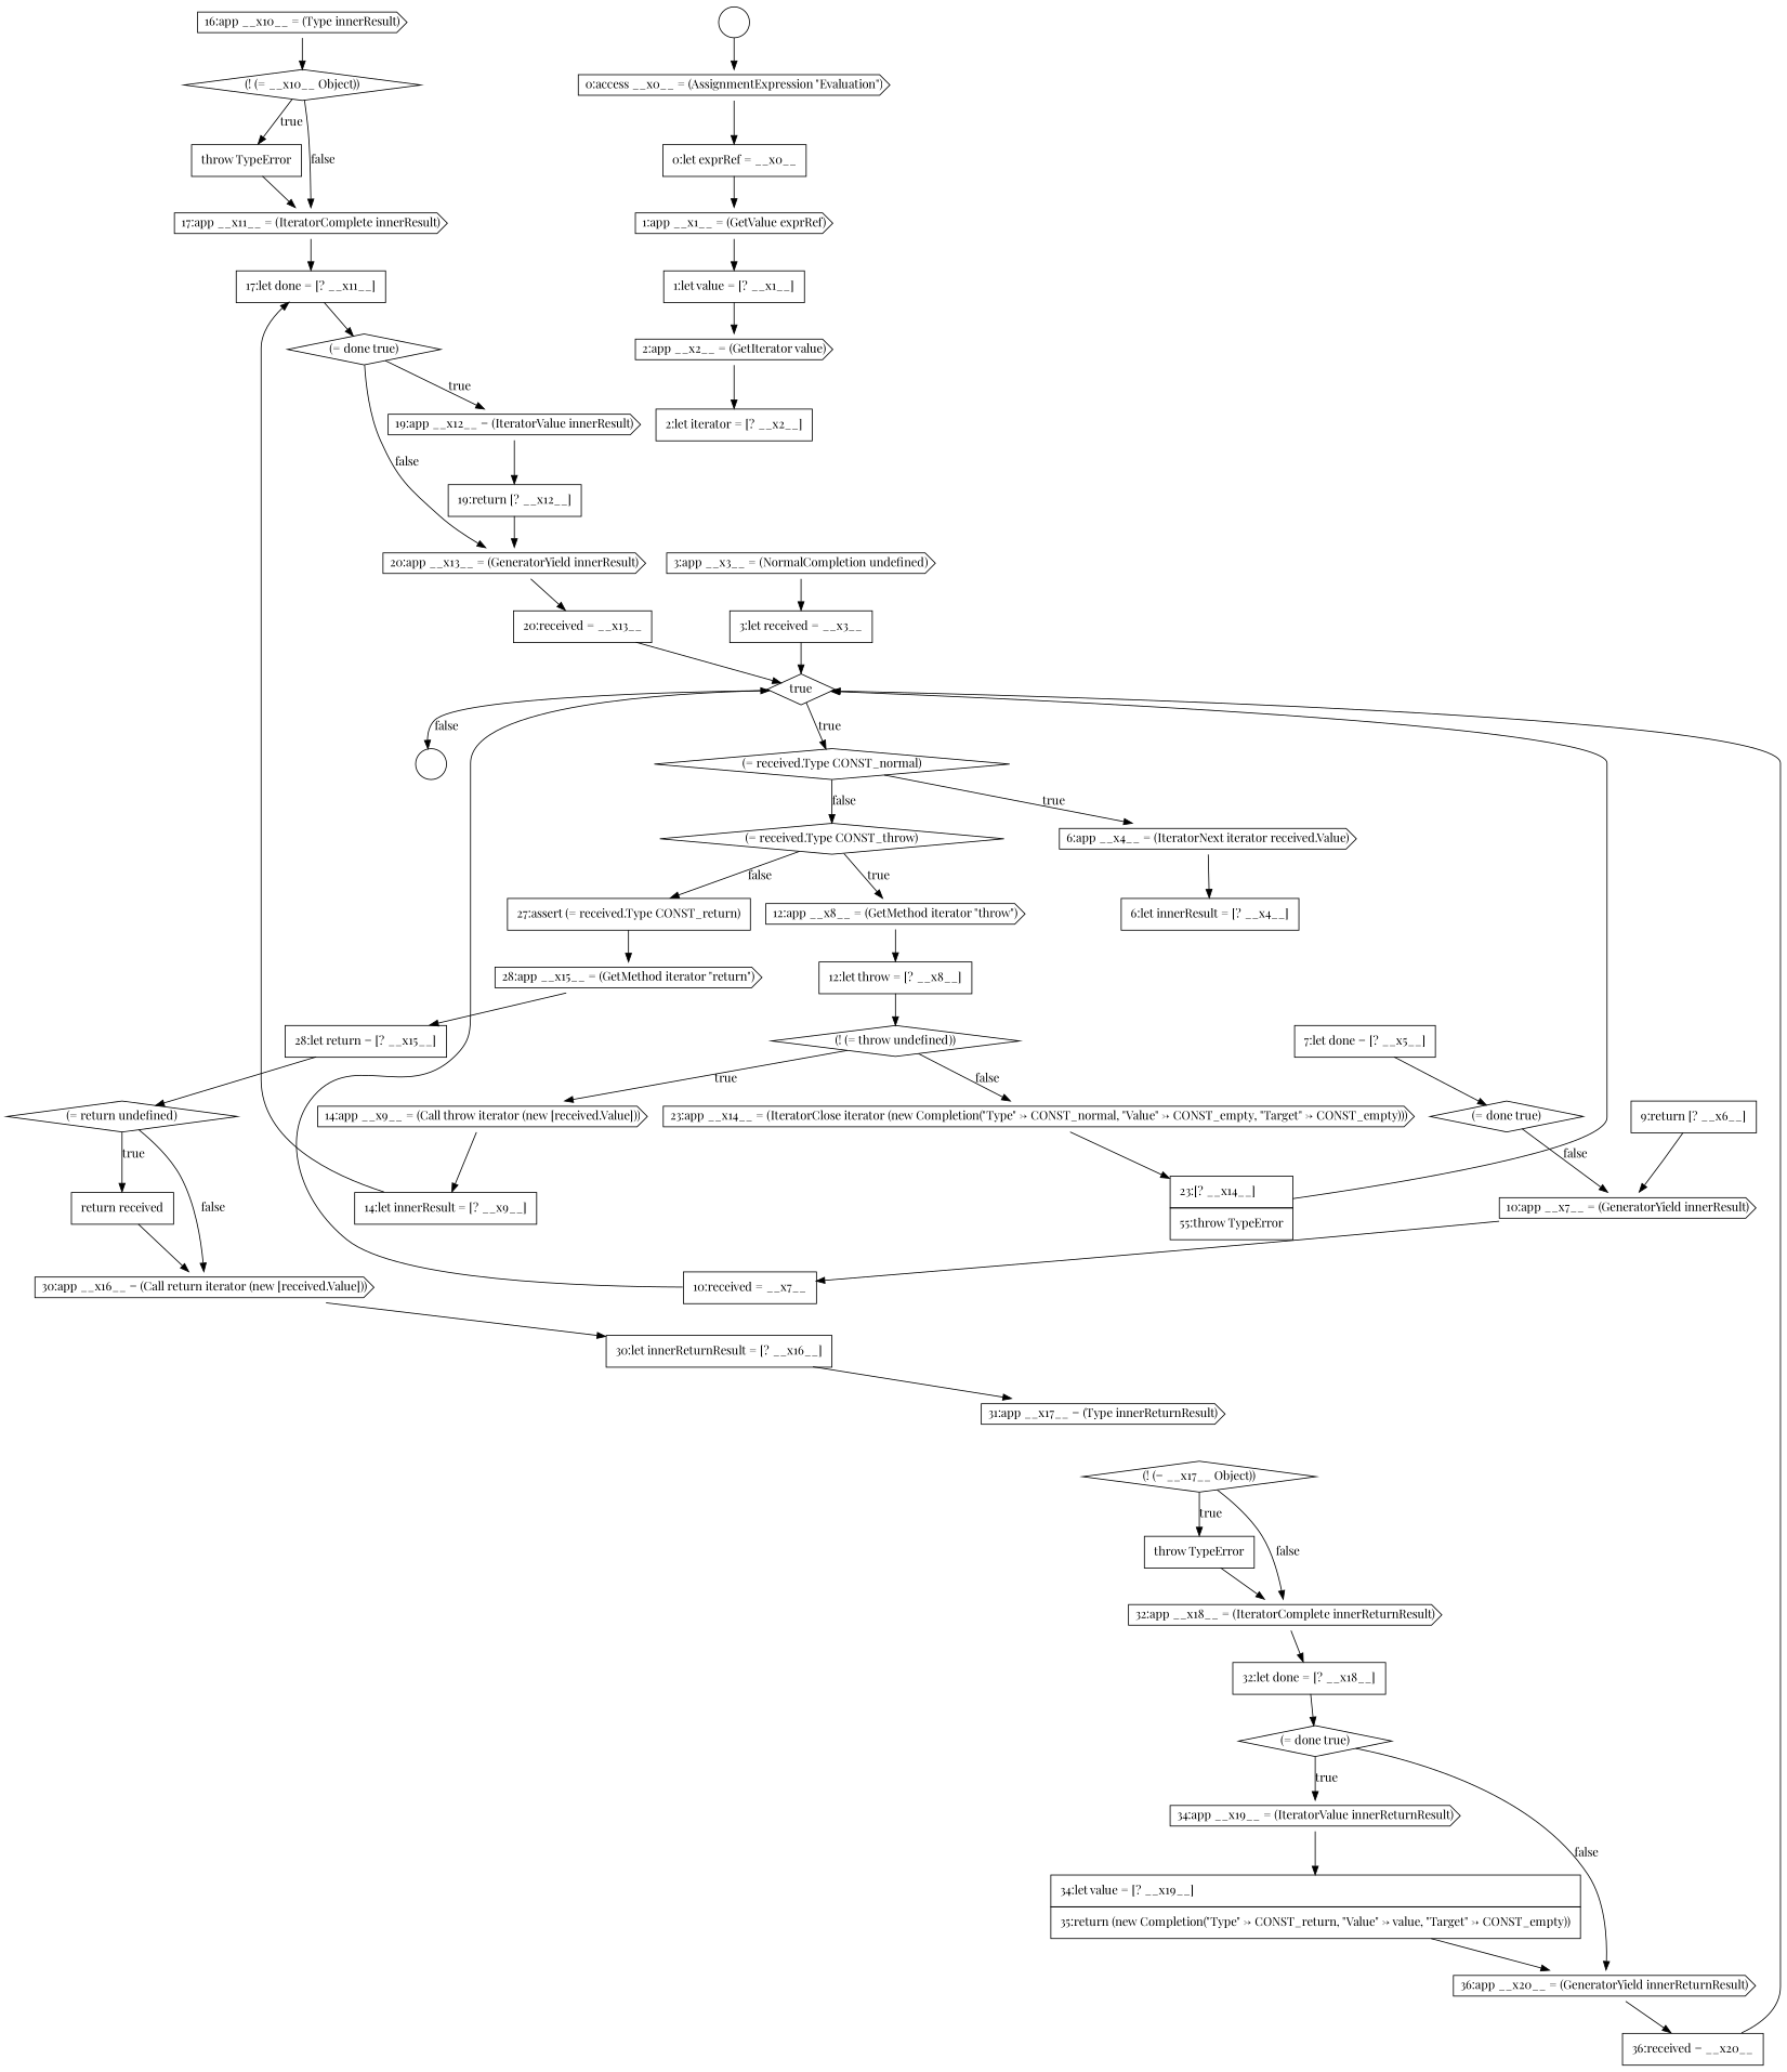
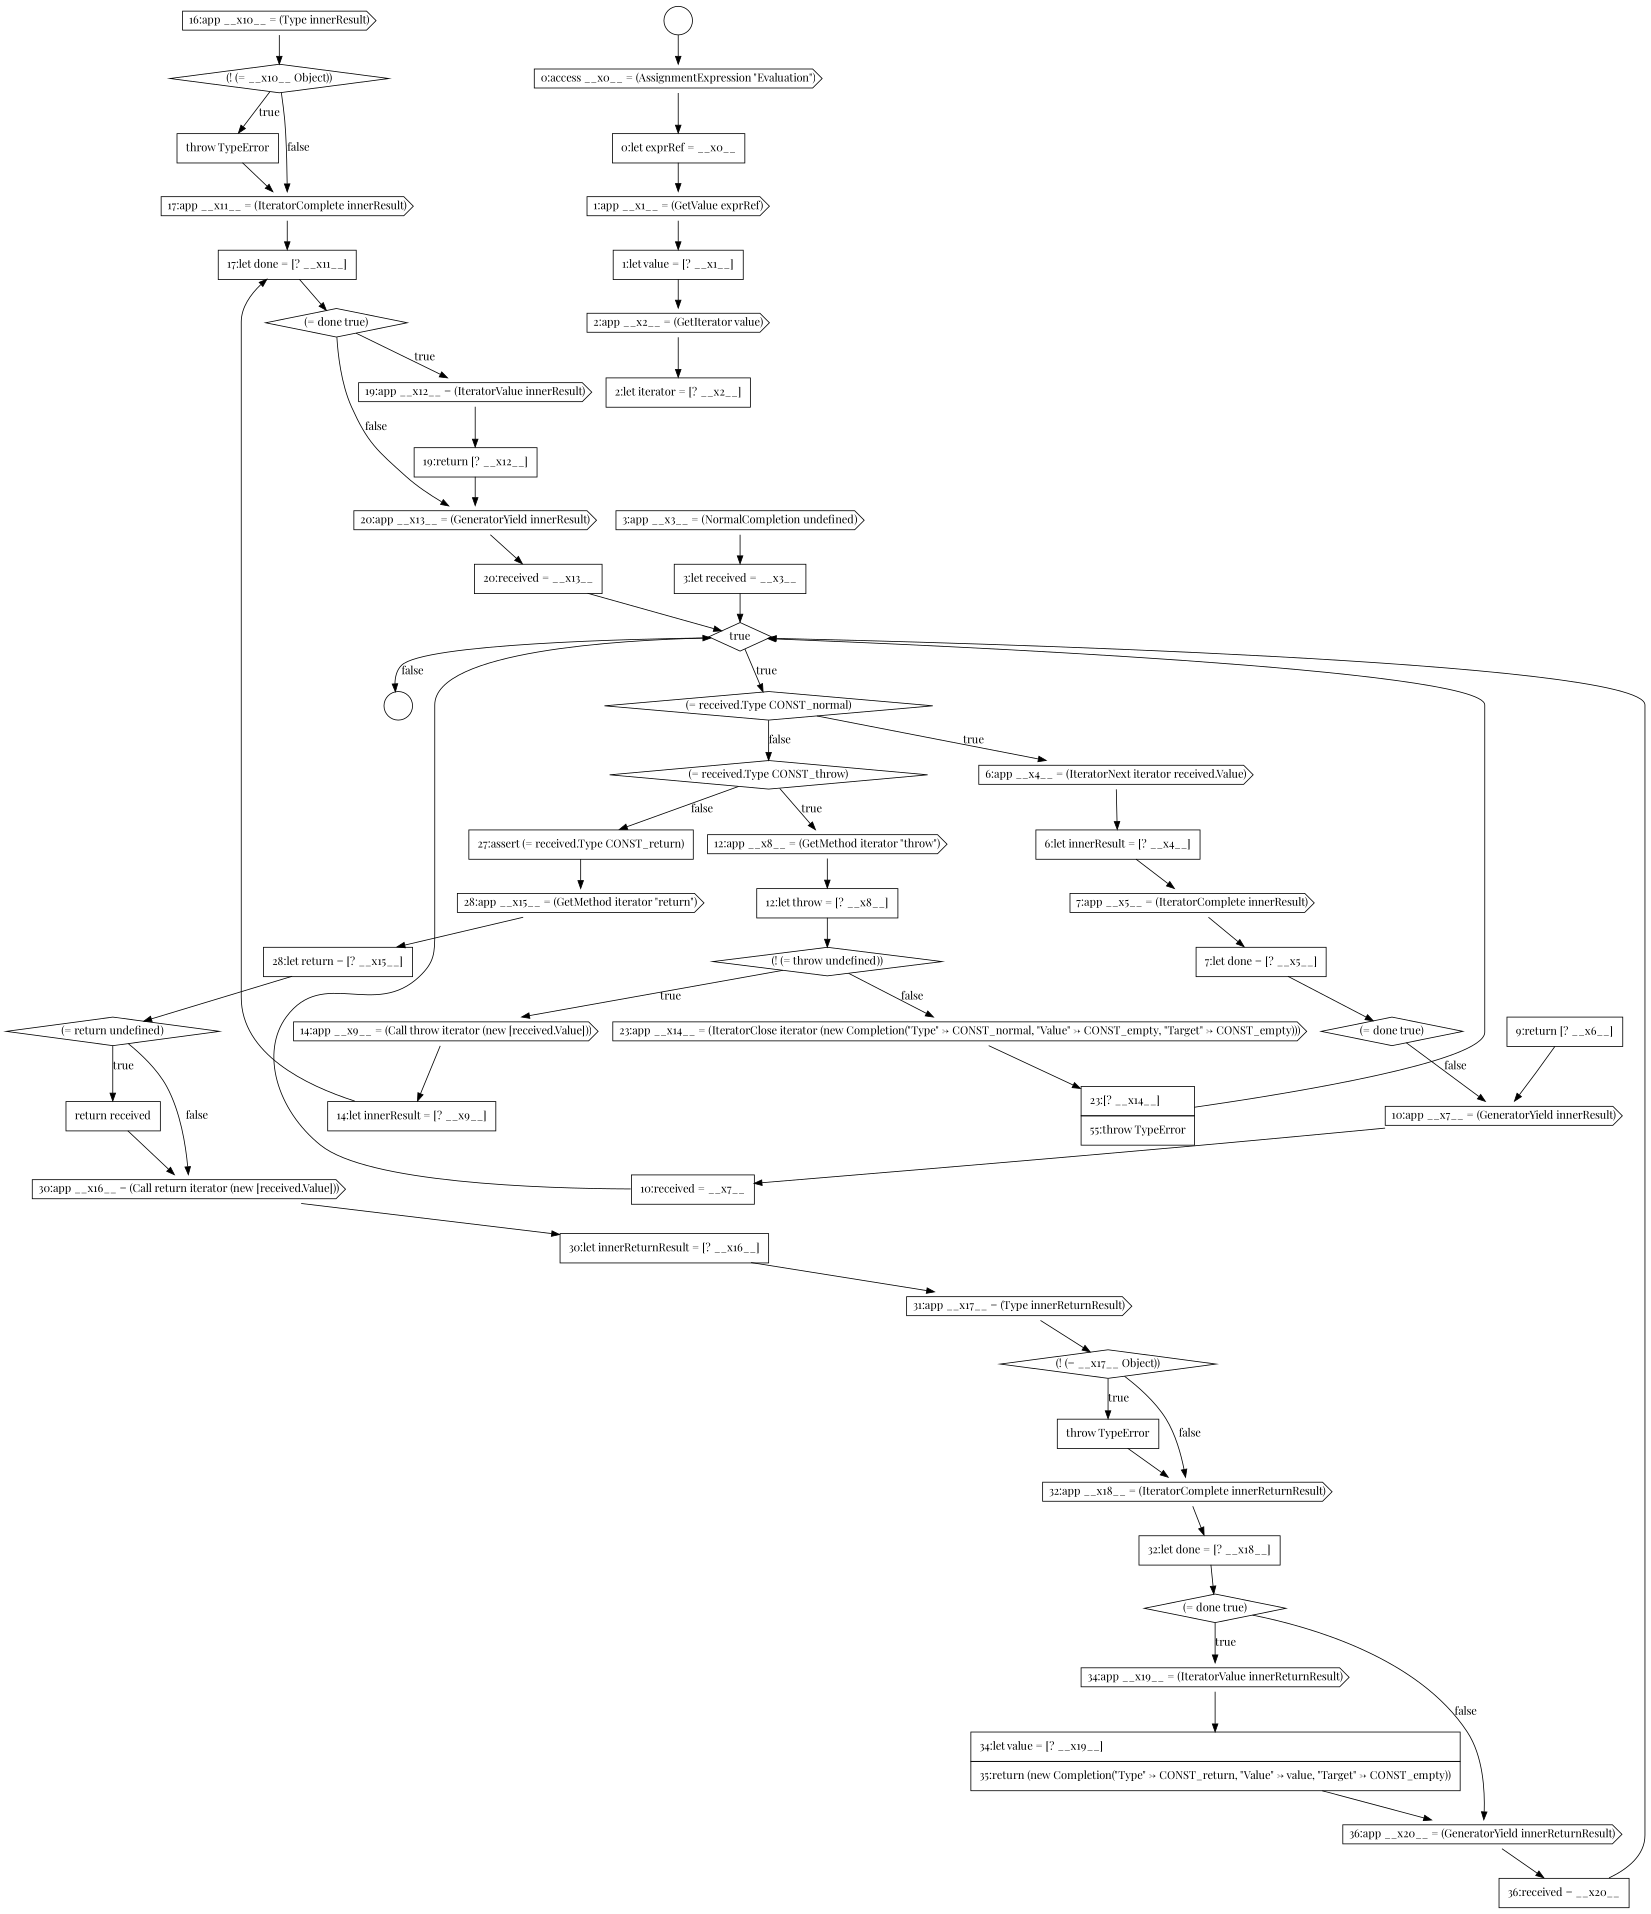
  digraph {
    fontname="Playfair Display"
    node [color=black fillcolor=white fontname="Playfair Display" shape=none style=filled]
    edge [color=black fontname="Playfair Display"]
    n1 [label=<<font color="black">16:app __x10__ = (Type innerResult)</font>> shape=cds]
    n2 [label=<<font color="black">(! (= __x10__ Object))</font>> shape=diamond]
    n3 [label=<<font color="black">     <table border="0" cellborder="1" cellspacing="0" cellpadding="10">       <tr><td align="left">throw TypeError</td></tr>     </table>   </font>> margin=0]
    n4 [label=<<font color="black">17:app __x11__ = (IteratorComplete innerResult)</font>> shape=cds]
    n5 [label=<<font color="black">31:app __x17__ = (Type innerReturnResult)</font>> shape=cds]
    n6 [label=<<font color="black">(! (= __x17__ Object))</font>> shape=diamond]
    n7 [label=<<font color="black">32:app __x18__ = (IteratorComplete innerReturnResult)</font>> shape=cds]
    n8 [label=<<font color="black">     <table border="0" cellborder="1" cellspacing="0" cellpadding="10">       <tr><td align="left">throw TypeError</td></tr>     </table>   </font>> margin=0]
    n9 [label=<<font color="black">     <table border="0" cellborder="1" cellspacing="0" cellpadding="10">       <tr><td align="left">28:let return = [? __x15__]</td></tr>     </table>   </font>> margin=0]
    n10 [label=<<font color="black">(= return undefined)</font>> shape=diamond]
    n11 [label=<<font color="black">     <table border="0" cellborder="1" cellspacing="0" cellpadding="10">       <tr><td align="left">return received</td></tr>     </table>   </font>> margin=0]
    n12 [label=<<font color="black">30:app __x16__ = (Call return iterator (new [received.Value]))</font>> shape=cds]
    n13 [label=<<font color="black">true</font>> shape=diamond]
    n14 [label=<<font color="black">(= received.Type CONST_normal)</font>> shape=diamond]
    n15 [label=" " shape=circle]
    n16 [label=<<font color="black">6:app __x4__ = (IteratorNext iterator received.Value)</font>> shape=cds]
    n17 [label=<<font color="black">(= received.Type CONST_throw)</font>> shape=diamond]
    n18 [label=<<font color="black">36:app __x20__ = (GeneratorYield innerReturnResult)</font>> shape=cds]
    n19 [label=<<font color="black">     <table border="0" cellborder="1" cellspacing="0" cellpadding="10">       <tr><td align="left">36:received = __x20__</td></tr>     </table>   </font>> margin=0]
    n20 [label=<<font color="black">     <table border="0" cellborder="1" cellspacing="0" cellpadding="10">       <tr><td align="left">32:let done = [? __x18__]</td></tr>     </table>   </font>> margin=0]
    n21 [label=<<font color="black">20:app __x13__ = (GeneratorYield innerResult)</font>> shape=cds]
    n22 [label=<<font color="black">     <table border="0" cellborder="1" cellspacing="0" cellpadding="10">       <tr><td align="left">20:received = __x13__</td></tr>     </table>   </font>> margin=0]
    n23 [label=<<font color="black">(= done true)</font>> shape=diamond]
    n24 [label=<<font color="black">34:app __x19__ = (IteratorValue innerReturnResult)</font>> shape=cds]
    n25 [label=<<font color="black">0:access __x0__ = (AssignmentExpression &quot;Evaluation&quot;)</font>> shape=cds]
    n26 [label=<<font color="black">     <table border="0" cellborder="1" cellspacing="0" cellpadding="10">       <tr><td align="left">0:let exprRef = __x0__</td></tr>     </table>   </font>> margin=0]
    n27 [label=<<font color="black">1:app __x1__ = (GetValue exprRef)</font>> shape=cds]
    n28 [label=<<font color="black">     <table border="0" cellborder="1" cellspacing="0" cellpadding="10">       <tr><td align="left">6:let innerResult = [? __x4__]</td></tr>     </table>   </font>> margin=0]
+   n29 [label=<<font color="black">7:app __x5__ = (IteratorComplete innerResult)</font>> shape=cds]
    n30 [label=<<font color="black">(= done true)</font>> shape=diamond]
    n31 [label=<<font color="black">10:app __x7__ = (GeneratorYield innerResult)</font>> shape=cds]
    n32 [label=<<font color="black">     <table border="0" cellborder="1" cellspacing="0" cellpadding="10">       <tr><td align="left">10:received = __x7__</td></tr>     </table>   </font>> margin=0]
    n33 [label=<<font color="black">     <table border="0" cellborder="1" cellspacing="0" cellpadding="10">       <tr><td align="left">9:return [? __x6__]</td></tr>     </table>   </font>> margin=0]
    n34 [label=<<font color="black">     <table border="0" cellborder="1" cellspacing="0" cellpadding="10">       <tr><td align="left">1:let value = [? __x1__]</td></tr>     </table>   </font>> margin=0]
    n35 [label=<<font color="black">2:app __x2__ = (GetIterator value)</font>> shape=cds]
    n36 [label=<<font color="black">     <table border="0" cellborder="1" cellspacing="0" cellpadding="10">       <tr><td align="left">3:let received = __x3__</td></tr>     </table>   </font>> margin=0]
    n37 [label=<<font color="black">(! (= throw undefined))</font>> shape=diamond]
    n38 [label=<<font color="black">14:app __x9__ = (Call throw iterator (new [received.Value]))</font>> shape=cds]
    n39 [label=<<font color="black">23:app __x14__ = (IteratorClose iterator (new Completion(&quot;Type&quot; -&gt; CONST_normal, &quot;Value&quot; -&gt; CONST_empty, &quot;Target&quot; -&gt; CONST_empty)))</font>> shape=cds]
    n40 [label=<<font color="black">     <table border="0" cellborder="1" cellspacing="0" cellpadding="10">       <tr><td align="left">14:let innerResult = [? __x9__]</td></tr>     </table>   </font>> margin=0]
    n41 [label=<<font color="black">     <table border="0" cellborder="1" cellspacing="0" cellpadding="10">       <tr><td align="left">23:[? __x14__]</td></tr>       <tr><td align="left">55:throw TypeError</td></tr>     </table>   </font>> margin=0]
    n42 [label=<<font color="black">     <table border="0" cellborder="1" cellspacing="0" cellpadding="10">       <tr><td align="left">30:let innerReturnResult = [? __x16__]</td></tr>     </table>   </font>> margin=0]
    n43 [label=<<font color="black">     <table border="0" cellborder="1" cellspacing="0" cellpadding="10">       <tr><td align="left">17:let done = [? __x11__]</td></tr>     </table>   </font>> margin=0]
    n44 [label=<<font color="black">(= done true)</font>> shape=diamond]
    n45 [label=<<font color="black">19:app __x12__ = (IteratorValue innerResult)</font>> shape=cds]
    n46 [label=<<font color="black">     <table border="0" cellborder="1" cellspacing="0" cellpadding="10">       <tr><td align="left">7:let done = [? __x5__]</td></tr>     </table>   </font>> margin=0]
    n47 [label=<<font color="black">     <table border="0" cellborder="1" cellspacing="0" cellpadding="10">       <tr><td align="left">34:let value = [? __x19__]</td></tr>       <tr><td align="left">35:return (new Completion(&quot;Type&quot; -&gt; CONST_return, &quot;Value&quot; -&gt; value, &quot;Target&quot; -&gt; CONST_empty))</td></tr>     </table>   </font>> margin=0]
    n48 [label=<<font color="black">     <table border="0" cellborder="1" cellspacing="0" cellpadding="10">       <tr><td align="left">19:return [? __x12__]</td></tr>     </table>   </font>> margin=0]
    n49 [label=<<font color="black">     <table border="0" cellborder="1" cellspacing="0" cellpadding="10">       <tr><td align="left">12:let throw = [? __x8__]</td></tr>     </table>   </font>> margin=0]
    n50 [label=<<font color="black">3:app __x3__ = (NormalCompletion undefined)</font>> shape=cds]
    n51 [label=<<font color="black">28:app __x15__ = (GetMethod iterator &quot;return&quot;)</font>> shape=cds]
    n52 [label=<<font color="black">12:app __x8__ = (GetMethod iterator &quot;throw&quot;)</font>> shape=cds]
    n53 [label=<<font color="black">     <table border="0" cellborder="1" cellspacing="0" cellpadding="10">       <tr><td align="left">27:assert (= received.Type CONST_return)</td></tr>     </table>   </font>> margin=0]
    n54 [label=" " shape=circle]
    n55 [label=<<font color="black">     <table border="0" cellborder="1" cellspacing="0" cellpadding="10">       <tr><td align="left">2:let iterator = [? __x2__]</td></tr>     </table>   </font>> margin=0]
    n1 -> n2
    n2 -> n3 [label=<<font color="black">true</font>>]
    n2 -> n4 [label=<<font color="black">false</font>>]
    n3 -> n4
    n4 -> n43
+   n5 -> n6
    n6 -> n7 [label=<<font color="black">false</font>>]
    n6 -> n8 [label=<<font color="black">true</font>>]
    n7 -> n20
    n8 -> n7
    n9 -> n10
    n10 -> n11 [label=<<font color="black">true</font>>]
    n10 -> n12 [label=<<font color="black">false</font>>]
    n11 -> n12
    n12 -> n42
    n13 -> n14 [label=<<font color="black">true</font>>]
    n13 -> n15 [label=<<font color="black">false</font>>]
    n14 -> n16 [label=<<font color="black">true</font>>]
    n14 -> n17 [label=<<font color="black">false</font>>]
    n16 -> n28
    n17 -> n52 [label=<<font color="black">true</font>>]
    n17 -> n53 [label=<<font color="black">false</font>>]
    n18 -> n19
    n19 -> n13
    n20 -> n23
    n21 -> n22
    n22 -> n13
    n23 -> n18 [label=<<font color="black">false</font>>]
    n23 -> n24 [label=<<font color="black">true</font>>]
    n24 -> n47
    n25 -> n26
    n26 -> n27
    n27 -> n34
+   n28 -> n29
+   n29 -> n46
    n30 -> n31 [label=<<font color="black">false</font>>]
    n31 -> n32
    n32 -> n13
    n33 -> n31
    n34 -> n35
    n35 -> n55
    n36 -> n13
    n37 -> n38 [label=<<font color="black">true</font>>]
    n37 -> n39 [label=<<font color="black">false</font>>]
    n38 -> n40
    n39 -> n41
    n40 -> n43
    n41 -> n13
    n42 -> n5
    n43 -> n44
    n44 -> n21 [label=<<font color="black">false</font>>]
    n44 -> n45 [label=<<font color="black">true</font>>]
    n45 -> n48
    n46 -> n30
    n47 -> n18
    n48 -> n21
    n49 -> n37
    n50 -> n36
    n51 -> n9
    n52 -> n49
    n53 -> n51
    n54 -> n25
  }
